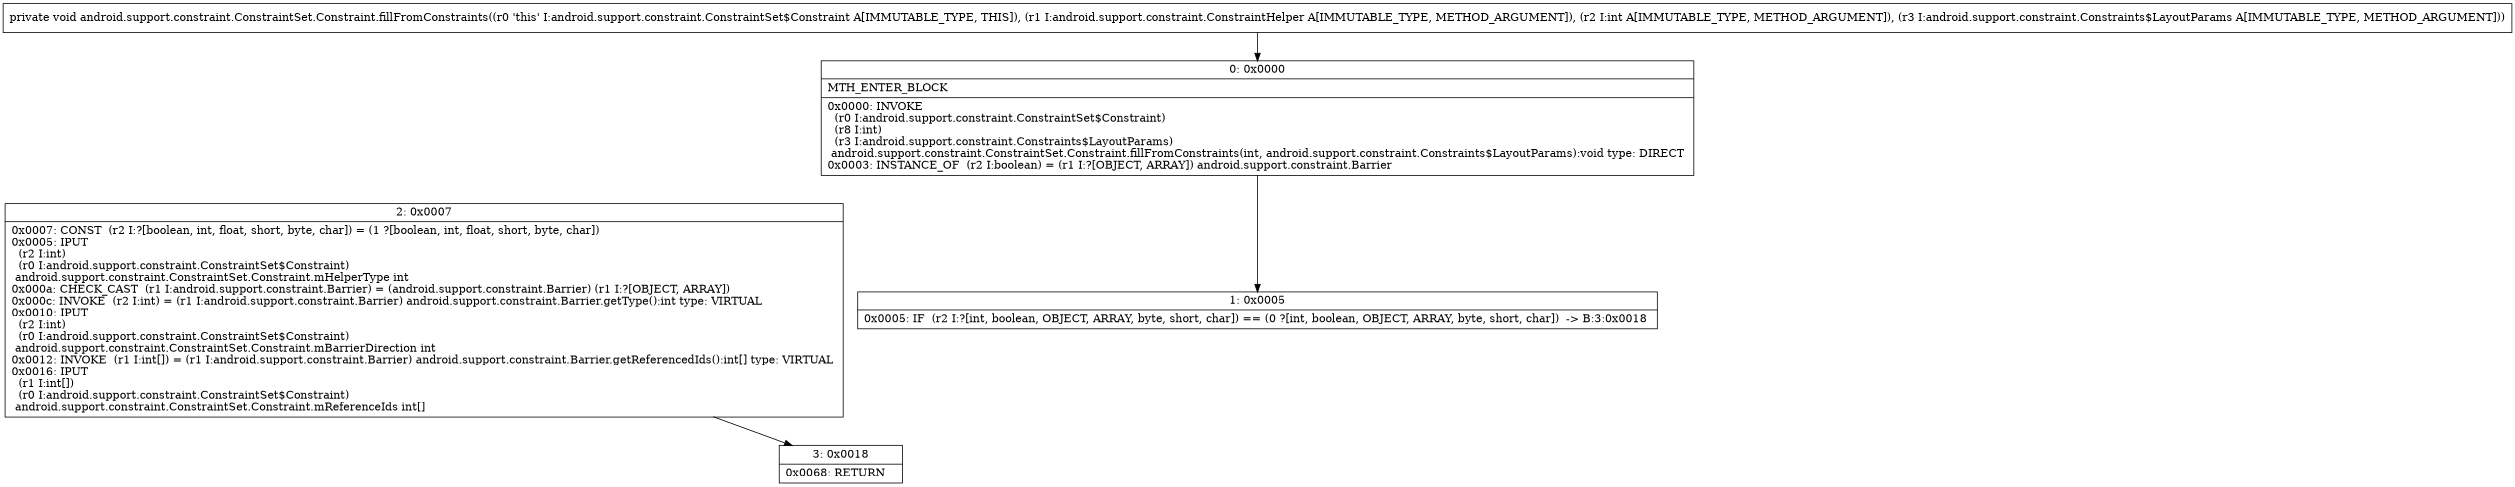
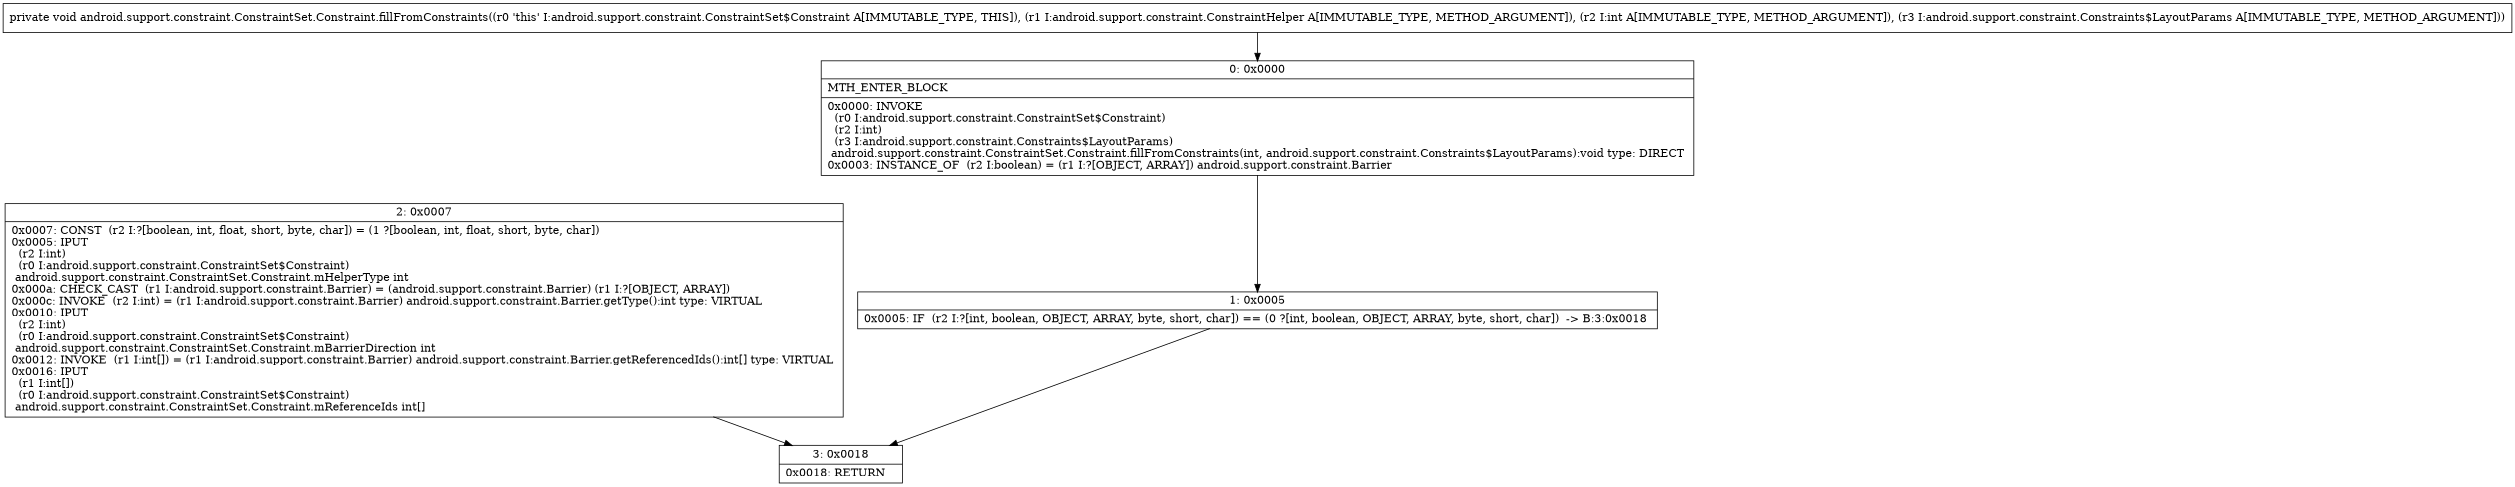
  digraph {
    node [shape=record]
-   n1 [label="{0\:\ 0x0000|MTH_ENTER_BLOCK\l|0x0000: INVOKE  \l  (r0 I:android.support.constraint.ConstraintSet$Constraint)\l  (r8 I:int)\l  (r3 I:android.support.constraint.Constraints$LayoutParams)\l android.support.constraint.ConstraintSet.Constraint.fillFromConstraints(int, android.support.constraint.Constraints$LayoutParams):void type: DIRECT \l0x0003: INSTANCE_OF  (r2 I:boolean) = (r1 I:?[OBJECT, ARRAY]) android.support.constraint.Barrier \l}"]
+   n1 [label="{0\:\ 0x0000|MTH_ENTER_BLOCK\l|0x0000: INVOKE  \l  (r0 I:android.support.constraint.ConstraintSet$Constraint)\l  (r2 I:int)\l  (r3 I:android.support.constraint.Constraints$LayoutParams)\l android.support.constraint.ConstraintSet.Constraint.fillFromConstraints(int, android.support.constraint.Constraints$LayoutParams):void type: DIRECT \l0x0003: INSTANCE_OF  (r2 I:boolean) = (r1 I:?[OBJECT, ARRAY]) android.support.constraint.Barrier \l}"]
    n2 [label="{1\:\ 0x0005|0x0005: IF  (r2 I:?[int, boolean, OBJECT, ARRAY, byte, short, char]) == (0 ?[int, boolean, OBJECT, ARRAY, byte, short, char])  \-\> B:3:0x0018 \l}"]
-   n3 [label="{3\:\ 0x0018|0x0068: RETURN   \l}"]
+   n3 [label="{3\:\ 0x0018|0x0018: RETURN   \l}"]
    n4 [label="{2\:\ 0x0007|0x0007: CONST  (r2 I:?[boolean, int, float, short, byte, char]) = (1 ?[boolean, int, float, short, byte, char]) \l0x0005: IPUT  \l  (r2 I:int)\l  (r0 I:android.support.constraint.ConstraintSet$Constraint)\l android.support.constraint.ConstraintSet.Constraint.mHelperType int \l0x000a: CHECK_CAST  (r1 I:android.support.constraint.Barrier) = (android.support.constraint.Barrier) (r1 I:?[OBJECT, ARRAY]) \l0x000c: INVOKE  (r2 I:int) = (r1 I:android.support.constraint.Barrier) android.support.constraint.Barrier.getType():int type: VIRTUAL \l0x0010: IPUT  \l  (r2 I:int)\l  (r0 I:android.support.constraint.ConstraintSet$Constraint)\l android.support.constraint.ConstraintSet.Constraint.mBarrierDirection int \l0x0012: INVOKE  (r1 I:int[]) = (r1 I:android.support.constraint.Barrier) android.support.constraint.Barrier.getReferencedIds():int[] type: VIRTUAL \l0x0016: IPUT  \l  (r1 I:int[])\l  (r0 I:android.support.constraint.ConstraintSet$Constraint)\l android.support.constraint.ConstraintSet.Constraint.mReferenceIds int[] \l}"]
    n5 [label="{private void android.support.constraint.ConstraintSet.Constraint.fillFromConstraints((r0 'this' I:android.support.constraint.ConstraintSet$Constraint A[IMMUTABLE_TYPE, THIS]), (r1 I:android.support.constraint.ConstraintHelper A[IMMUTABLE_TYPE, METHOD_ARGUMENT]), (r2 I:int A[IMMUTABLE_TYPE, METHOD_ARGUMENT]), (r3 I:android.support.constraint.Constraints$LayoutParams A[IMMUTABLE_TYPE, METHOD_ARGUMENT])) }"]
    n1 -> n2
+   n2 -> n3
    n4 -> n3
    n5 -> n1
  }
